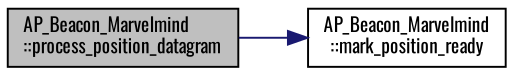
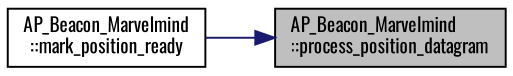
  digraph {
    rankdir=LR
    fontname=Oswald
    node [color=black fontname=Oswald fontsize=10 shape=record style=filled]
    n1 [fillcolor=grey75 fontcolor=black height=0.2 label="AP_Beacon_Marvelmind\l::process_position_datagram" width=0.4]
    n2 [fillcolor=white height=0.2 label="AP_Beacon_Marvelmind\l::mark_position_ready" width=0.4]
-   n1 -> n2 [color=midnightblue fontname=Oswald fontsize=10 labelfontname=Helvetica labelfontsize=10 style=solid]
+   n2 -> n1 [color=midnightblue fontname=Oswald fontsize=10 labelfontname=Helvetica labelfontsize=10 style=solid]
  }
